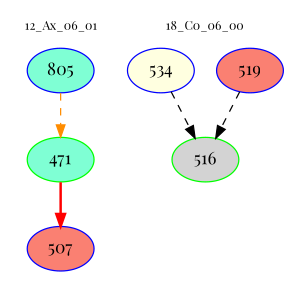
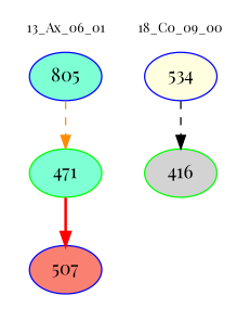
  digraph {
    fontname="Playfair Display"
    node [color=blue fillcolor=aquamarine fontname="Playfair Display" style=filled]
    edge [color=black fontname="Playfair Display" style=dashed]
    n1 [label=805]
    n2 [color=green label=471]
    n3 [fillcolor=salmon label=507]
-   n4 [fillcolor=salmon label=519]
-   n5 [color=green fillcolor=lightgrey label=516]
+   n5 [color=green fillcolor=lightgrey label=416]
    n6 [fillcolor=lightyellow label=534]
    subgraph cluster_1 {
      color=white
      fontsize=10
-     label="12_Ax_06_01"
+     label="13_Ax_06_01"
      n1
      n2
      n3
    }
    subgraph cluster_2 {
      color=white
      fontsize=10
-     label="18_C0_06_00"
-     n4
+     label="18_C0_09_00"
      n5
      n6
    }
    n1 -> n2 [color=darkorange]
    n2 -> n3 [color=red style=bold]
-   n4 -> n5
    n6 -> n5
  }
